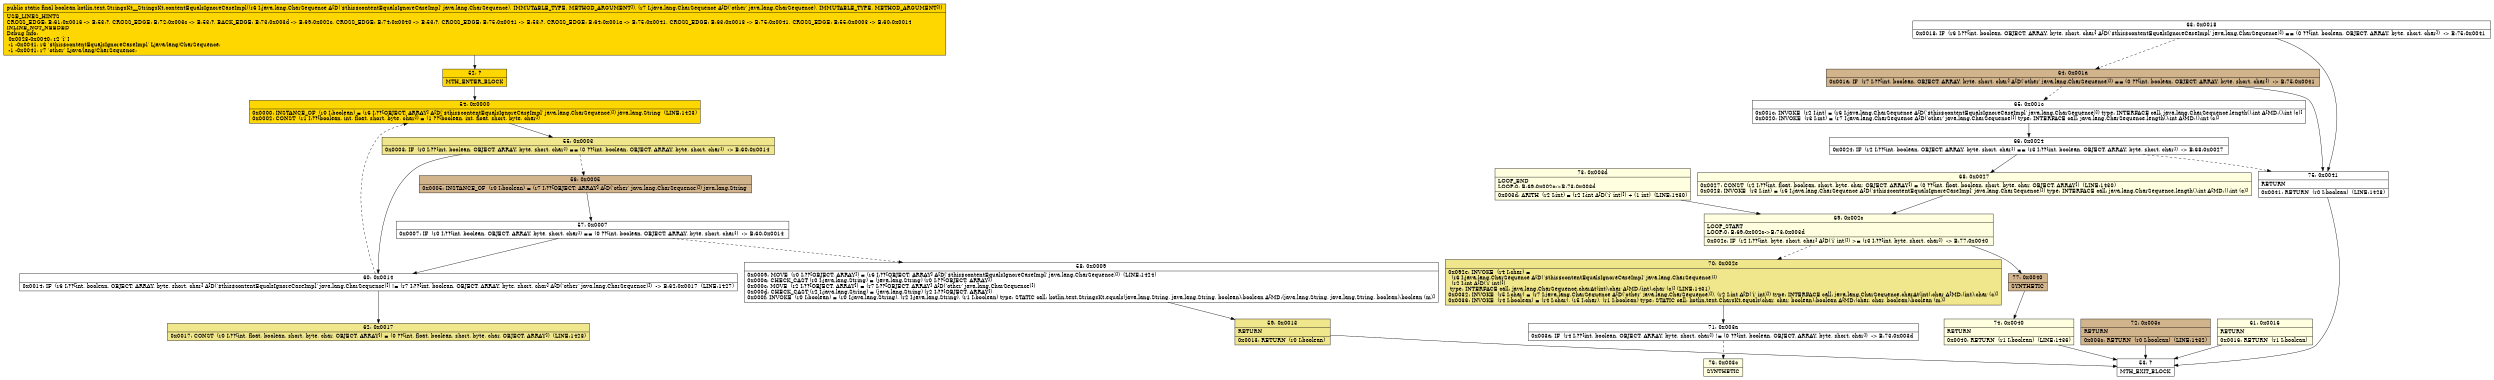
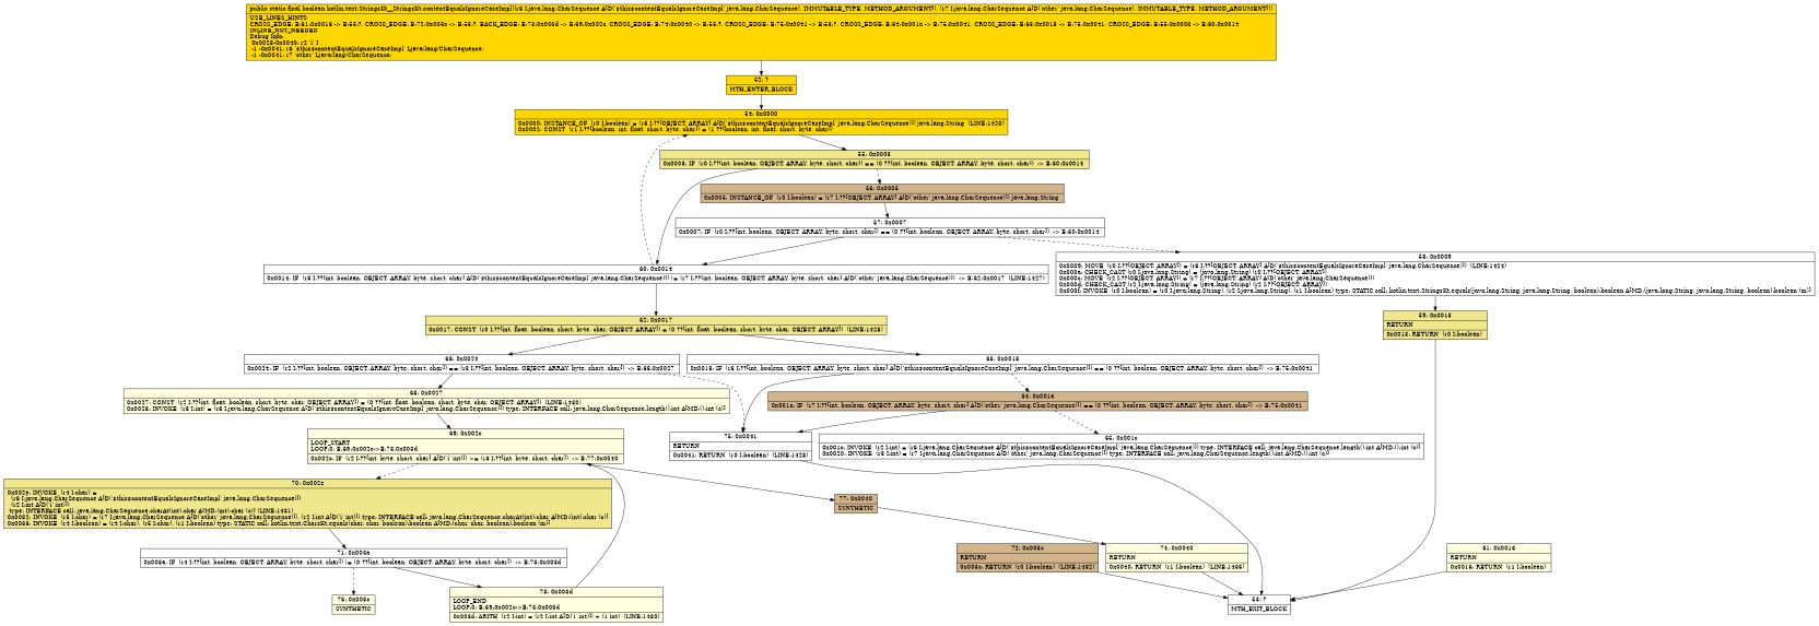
  digraph {
    node [fillcolor=white shape=record style=filled]
    n1 [fillcolor=gold label="{52\:\ ?|MTH_ENTER_BLOCK\l}"]
    n2 [fillcolor=gold label="{54\:\ 0x0000|0x0000: INSTANCE_OF  (r0 I:boolean) = (r6 I:??[OBJECT, ARRAY] A[D('$this$contentEqualsIgnoreCaseImpl' java.lang.CharSequence)]) java.lang.String  (LINE:1423)\l0x0002: CONST  (r1 I:??[boolean, int, float, short, byte, char]) = (1 ??[boolean, int, float, short, byte, char]) \l}"]
    n3 [fillcolor=khaki label="{55\:\ 0x0003|0x0003: IF  (r0 I:??[int, boolean, OBJECT, ARRAY, byte, short, char]) == (0 ??[int, boolean, OBJECT, ARRAY, byte, short, char])  \-\> B:60:0x0014 \l}"]
    n4 [fillcolor=tan label="{56\:\ 0x0005|0x0005: INSTANCE_OF  (r0 I:boolean) = (r7 I:??[OBJECT, ARRAY] A[D('other' java.lang.CharSequence)]) java.lang.String \l}"]
    n5 [label="{60\:\ 0x0014|0x0014: IF  (r6 I:??[int, boolean, OBJECT, ARRAY, byte, short, char] A[D('$this$contentEqualsIgnoreCaseImpl' java.lang.CharSequence)]) != (r7 I:??[int, boolean, OBJECT, ARRAY, byte, short, char] A[D('other' java.lang.CharSequence)])  \-\> B:62:0x0017  (LINE:1427)\l}"]
    n6 [label="{57\:\ 0x0007|0x0007: IF  (r0 I:??[int, boolean, OBJECT, ARRAY, byte, short, char]) == (0 ??[int, boolean, OBJECT, ARRAY, byte, short, char])  \-\> B:60:0x0014 \l}"]
    n7 [fillcolor=khaki label="{62\:\ 0x0017|0x0017: CONST  (r0 I:??[int, float, boolean, short, byte, char, OBJECT, ARRAY]) = (0 ??[int, float, boolean, short, byte, char, OBJECT, ARRAY])  (LINE:1428)\l}"]
    n8 [label="{58\:\ 0x0009|0x0009: MOVE  (r0 I:??[OBJECT, ARRAY]) = (r6 I:??[OBJECT, ARRAY] A[D('$this$contentEqualsIgnoreCaseImpl' java.lang.CharSequence)])  (LINE:1424)\l0x000a: CHECK_CAST (r0 I:java.lang.String) = (java.lang.String) (r0 I:??[OBJECT, ARRAY]) \l0x000c: MOVE  (r2 I:??[OBJECT, ARRAY]) = (r7 I:??[OBJECT, ARRAY] A[D('other' java.lang.CharSequence)]) \l0x000d: CHECK_CAST (r2 I:java.lang.String) = (java.lang.String) (r2 I:??[OBJECT, ARRAY]) \l0x000f: INVOKE  (r0 I:boolean) = (r0 I:java.lang.String), (r2 I:java.lang.String), (r1 I:boolean) type: STATIC call: kotlin.text.StringsKt.equals(java.lang.String, java.lang.String, boolean):boolean A[MD:(java.lang.String, java.lang.String, boolean):boolean (m)]\l}"]
    n9 [fillcolor=khaki label="{59\:\ 0x0013|RETURN\l|0x0013: RETURN  (r0 I:boolean) \l}"]
    n10 [label="{53\:\ ?|MTH_EXIT_BLOCK\l}"]
    n11 [fillcolor=lightyellow label="{61\:\ 0x0016|RETURN\l|0x0016: RETURN  (r1 I:boolean) \l}"]
    n12 [label="{63\:\ 0x0018|0x0018: IF  (r6 I:??[int, boolean, OBJECT, ARRAY, byte, short, char] A[D('$this$contentEqualsIgnoreCaseImpl' java.lang.CharSequence)]) == (0 ??[int, boolean, OBJECT, ARRAY, byte, short, char])  \-\> B:75:0x0041 \l}"]
    n13 [fillcolor=tan label="{64\:\ 0x001a|0x001a: IF  (r7 I:??[int, boolean, OBJECT, ARRAY, byte, short, char] A[D('other' java.lang.CharSequence)]) == (0 ??[int, boolean, OBJECT, ARRAY, byte, short, char])  \-\> B:75:0x0041 \l}"]
    n14 [label="{75\:\ 0x0041|RETURN\l|0x0041: RETURN  (r0 I:boolean)  (LINE:1428)\l}"]
    n15 [label="{65\:\ 0x001c|0x001c: INVOKE  (r2 I:int) = (r6 I:java.lang.CharSequence A[D('$this$contentEqualsIgnoreCaseImpl' java.lang.CharSequence)]) type: INTERFACE call: java.lang.CharSequence.length():int A[MD:():int (c)]\l0x0020: INVOKE  (r3 I:int) = (r7 I:java.lang.CharSequence A[D('other' java.lang.CharSequence)]) type: INTERFACE call: java.lang.CharSequence.length():int A[MD:():int (c)]\l}"]
    n16 [label="{66\:\ 0x0024|0x0024: IF  (r2 I:??[int, boolean, OBJECT, ARRAY, byte, short, char]) == (r3 I:??[int, boolean, OBJECT, ARRAY, byte, short, char])  \-\> B:68:0x0027 \l}"]
    n17 [fillcolor=lightyellow label="{68\:\ 0x0027|0x0027: CONST  (r2 I:??[int, float, boolean, short, byte, char, OBJECT, ARRAY]) = (0 ??[int, float, boolean, short, byte, char, OBJECT, ARRAY])  (LINE:1430)\l0x0028: INVOKE  (r3 I:int) = (r6 I:java.lang.CharSequence A[D('$this$contentEqualsIgnoreCaseImpl' java.lang.CharSequence)]) type: INTERFACE call: java.lang.CharSequence.length():int A[MD:():int (c)]\l}"]
    n18 [fillcolor=lightyellow label="{69\:\ 0x002c|LOOP_START\lLOOP:0: B:69:0x002c\-\>B:73:0x003d\l|0x002c: IF  (r2 I:??[int, byte, short, char] A[D('i' int)]) \>= (r3 I:??[int, byte, short, char])  \-\> B:77:0x0040 \l}"]
-   n19 [fillcolor=khaki label="{70\:\ 0x002e|0x092e: INVOKE  (r4 I:char) = \l  (r6 I:java.lang.CharSequence A[D('$this$contentEqualsIgnoreCaseImpl' java.lang.CharSequence)])\l  (r2 I:int A[D('i' int)])\l type: INTERFACE call: java.lang.CharSequence.charAt(int):char A[MD:(int):char (c)] (LINE:1431)\l0x0032: INVOKE  (r5 I:char) = (r7 I:java.lang.CharSequence A[D('other' java.lang.CharSequence)]), (r2 I:int A[D('i' int)]) type: INTERFACE call: java.lang.CharSequence.charAt(int):char A[MD:(int):char (c)]\l0x0036: INVOKE  (r4 I:boolean) = (r4 I:char), (r5 I:char), (r1 I:boolean) type: STATIC call: kotlin.text.CharsKt.equals(char, char, boolean):boolean A[MD:(char, char, boolean):boolean (m)]\l}"]
+   n19 [fillcolor=khaki label="{70\:\ 0x002e|0x002e: INVOKE  (r4 I:char) = \l  (r6 I:java.lang.CharSequence A[D('$this$contentEqualsIgnoreCaseImpl' java.lang.CharSequence)])\l  (r2 I:int A[D('i' int)])\l type: INTERFACE call: java.lang.CharSequence.charAt(int):char A[MD:(int):char (c)] (LINE:1431)\l0x0032: INVOKE  (r5 I:char) = (r7 I:java.lang.CharSequence A[D('other' java.lang.CharSequence)]), (r2 I:int A[D('i' int)]) type: INTERFACE call: java.lang.CharSequence.charAt(int):char A[MD:(int):char (c)]\l0x0036: INVOKE  (r4 I:boolean) = (r4 I:char), (r5 I:char), (r1 I:boolean) type: STATIC call: kotlin.text.CharsKt.equals(char, char, boolean):boolean A[MD:(char, char, boolean):boolean (m)]\l}"]
    n20 [fillcolor=tan label="{77\:\ 0x0040|SYNTHETIC\l}"]
    n21 [label="{71\:\ 0x003a|0x003a: IF  (r4 I:??[int, boolean, OBJECT, ARRAY, byte, short, char]) != (0 ??[int, boolean, OBJECT, ARRAY, byte, short, char])  \-\> B:73:0x003d \l}"]
    n22 [fillcolor=lightyellow label="{74\:\ 0x0040|RETURN\l|0x0040: RETURN  (r1 I:boolean)  (LINE:1436)\l}"]
    n23 [fillcolor=lightyellow label="{73\:\ 0x003d|LOOP_END\lLOOP:0: B:69:0x002c\-\>B:73:0x003d\l|0x003d: ARITH  (r2 I:int) = (r2 I:int A[D('i' int)]) + (1 int)  (LINE:1430)\l}"]
    n24 [fillcolor=lightyellow label="{76\:\ 0x003c|SYNTHETIC\l}"]
    n25 [fillcolor=tan label="{72\:\ 0x003c|RETURN\l|0x003c: RETURN  (r0 I:boolean)  (LINE:1432)\l}"]
    n26 [fillcolor=gold label="{public static final boolean kotlin.text.StringsKt__StringsKt.contentEqualsIgnoreCaseImpl((r6 I:java.lang.CharSequence A[D('$this$contentEqualsIgnoreCaseImpl' java.lang.CharSequence), IMMUTABLE_TYPE, METHOD_ARGUMENT]), (r7 I:java.lang.CharSequence A[D('other' java.lang.CharSequence), IMMUTABLE_TYPE, METHOD_ARGUMENT]))  | USE_LINES_HINTS\lCROSS_EDGE: B:61:0x0016 \-\> B:53:?, CROSS_EDGE: B:72:0x003c \-\> B:53:?, BACK_EDGE: B:73:0x003d \-\> B:69:0x002c, CROSS_EDGE: B:74:0x0040 \-\> B:53:?, CROSS_EDGE: B:75:0x0041 \-\> B:53:?, CROSS_EDGE: B:64:0x001a \-\> B:75:0x0041, CROSS_EDGE: B:63:0x0018 \-\> B:75:0x0041, CROSS_EDGE: B:55:0x0003 \-\> B:60:0x0014\lINLINE_NOT_NEEDED\lDebug Info:\l  0x0028\-0x0040: r2 'i' I\l  \-1 \-0x0041: r6 '$this$contentEqualsIgnoreCaseImpl' Ljava\/lang\/CharSequence;\l  \-1 \-0x0041: r7 'other' Ljava\/lang\/CharSequence;\l}"]
    n1 -> n2
    n2 -> n3
    n3 -> n4 [style=dashed]
    n3 -> n5
    n4 -> n6
    n5 -> n2 [style=dashed]
    n5 -> n7
    n6 -> n5
    n6 -> n8 [style=dashed]
+   n7 -> n12
    n8 -> n9
    n9 -> n10
    n11 -> n10
    n12 -> n13 [style=dashed]
    n12 -> n14
    n13 -> n14
    n13 -> n15 [style=dashed]
    n14 -> n10
-   n15 -> n16
+   n7 -> n16
    n16 -> n14 [style=dashed]
    n16 -> n17
    n17 -> n18
    n18 -> n19 [style=dashed]
    n18 -> n20
    n19 -> n21
    n20 -> n22
+   n21 -> n23
    n21 -> n24 [style=dashed]
    n22 -> n10
    n23 -> n18
    n25 -> n10
    n26 -> n1
  }
